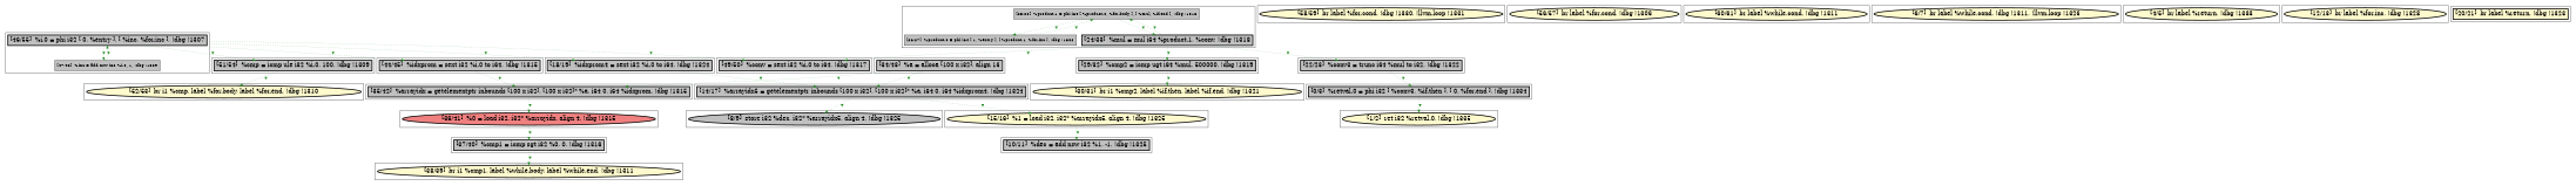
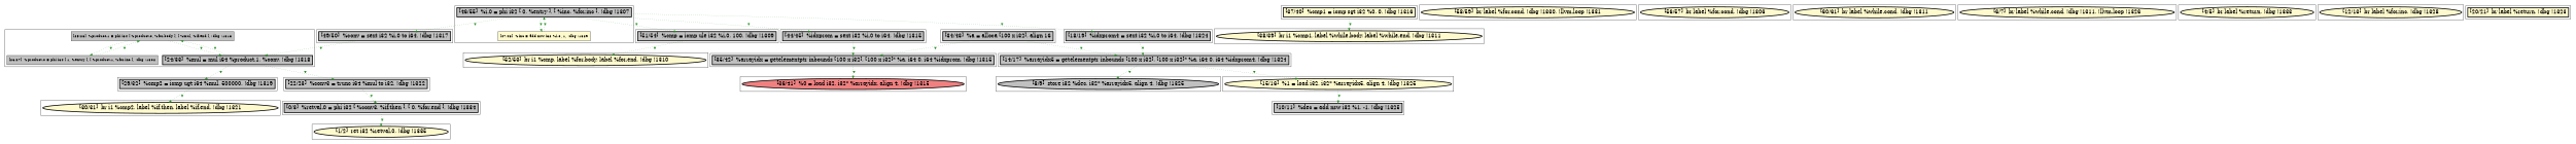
  digraph {
    node [fillcolor=grey fontsize=20 penwidth=3.0 shape=rectangle style=filled]
    edge [color=forestgreen fontcolor=forestgreen style=dotted]
    n1 [label="[29/32]  %cmp2 = icmp ugt i64 %mul, 500000, !dbg !1319"]
-   n2 [label="[37/40]  %cmp1 = icmp sgt i32 %0, 0, !dbg !1316"]
+   n2 [fillcolor=lemonchiffon label="[37/40]  %cmp1 = icmp sgt i32 %0, 0, !dbg !1316"]
    n3 [fillcolor=lemonchiffon label="[58/59]  br label %for.cond, !dbg !1330, !llvm.loop !1331" shape=ellipse]
    n4 [label="[51/54]  %cmp = icmp ule i32 %i.0, 100, !dbg !1309"]
    n5 [fillcolor=lemonchiffon label="[56/57]  br label %for.cond, !dbg !1306" shape=ellipse]
    n6 [label="[44/45]  %idxprom = sext i32 %i.0 to i64, !dbg !1315"]
    n7 [fillcolor=lemonchiffon label="[60/61]  br label %while.cond, !dbg !1311" shape=ellipse]
    n8 [label="[35/42]  %arrayidx = getelementptr inbounds [100 x i32], [100 x i32]* %a, i64 0, i64 %idxprom, !dbg !1315"]
    n9 [label="[25/28]  %product.1 = phi i64 [ %product.0, %for.body ], [ %mul, %if.end ], !dbg !1313" fontsize="" penwidth=""]
    n10 [label="[26/27]  %product.0 = phi i64 [ 1, %entry ], [ %product.1, %for.inc ], !dbg !1302" fontsize="" penwidth=""]
    n11 [label="[24/33]  %mul = mul i64 %product.1, %conv, !dbg !1318"]
    n12 [label="[10/11]  %dec = add nsw i32 %1, -1, !dbg !1325"]
    n13 [label="[8/9]  store i32 %dec, i32* %arrayidx5, align 4, !dbg !1325" shape=ellipse]
    n14 [fillcolor=lemonchiffon label="[6/7]  br label %while.cond, !dbg !1311, !llvm.loop !1326" shape=ellipse]
    n15 [fillcolor=lemonchiffon label="[4/5]  br label %return, !dbg !1333" shape=ellipse]
    n16 [fillcolor=lemonchiffon label="[1/2]  ret i32 %retval.0, !dbg !1335" shape=ellipse]
    n17 [fillcolor=lemonchiffon label="[12/13]  br label %for.inc, !dbg !1328" shape=ellipse]
    n18 [label="[0/3]  %retval.0 = phi i32 [ %conv3, %if.then ], [ 0, %for.end ], !dbg !1334"]
    n19 [label="[14/17]  %arrayidx5 = getelementptr inbounds [100 x i32], [100 x i32]* %a, i64 0, i64 %idxprom4, !dbg !1324"]
    n20 [fillcolor=lemonchiffon label="[52/53]  br i1 %cmp, label %for.body, label %for.end, !dbg !1310" shape=ellipse]
    n21 [fillcolor=lemonchiffon label="[30/31]  br i1 %cmp2, label %if.then, label %if.end, !dbg !1321" shape=ellipse]
    n22 [label="[18/19]  %idxprom4 = sext i32 %i.0 to i64, !dbg !1324"]
    n23 [fillcolor=lemonchiffon label="[20/21]  br label %return, !dbg !1323" shape=box]
    n24 [fillcolor=lightcoral label="[36/41]  %0 = load i32, i32* %arrayidx, align 4, !dbg !1315" shape=ellipse]
    n25 [fillcolor=lemonchiffon label="[15/16]  %1 = load i32, i32* %arrayidx5, align 4, !dbg !1325" shape=ellipse]
    n26 [label="[49/50]  %conv = sext i32 %i.0 to i64, !dbg !1317"]
    n27 [label="[22/23]  %conv3 = trunc i64 %mul to i32, !dbg !1322"]
    n28 [label="[34/43]  %a = alloca [100 x i32], align 16"]
    n29 [label="[46/55]  %i.0 = phi i32 [ 0, %entry ], [ %inc, %for.inc ], !dbg !1307"]
-   n30 [label="[47/48]  %inc = add nsw i32 %i.0, 1, !dbg !1329" fontsize="" penwidth=""]
+   n30 [fillcolor=lemonchiffon label="[47/48]  %inc = add nsw i32 %i.0, 1, !dbg !1329" fontsize="" penwidth=""]
    n31 [fillcolor=lemonchiffon label="[38/39]  br i1 %cmp1, label %while.body, label %while.end, !dbg !1311" shape=ellipse]
    subgraph cluster_1 {
      n1
    }
    subgraph cluster_2 {
      n2
    }
    subgraph cluster_3 {
      n3
    }
    subgraph cluster_4 {
      n4
    }
    subgraph cluster_5 {
      n5
    }
    subgraph cluster_6 {
      n6
    }
    subgraph cluster_7 {
      n7
    }
    subgraph cluster_8 {
      n8
    }
    subgraph cluster_9 {
      n9
      n10
      n11
    }
    subgraph cluster_10 {
      n12
    }
    subgraph cluster_11 {
      n13
    }
    subgraph cluster_12 {
      n14
    }
    subgraph cluster_13 {
      n15
    }
    subgraph cluster_14 {
      n16
    }
    subgraph cluster_15 {
      n17
    }
    subgraph cluster_16 {
      n18
    }
    subgraph cluster_17 {
      n19
    }
    subgraph cluster_18 {
      n20
    }
    subgraph cluster_19 {
      n21
    }
    subgraph cluster_20 {
      n22
    }
    subgraph cluster_21 {
      n23
    }
    subgraph cluster_22 {
      n24
    }
    subgraph cluster_23 {
      n25
    }
    subgraph cluster_24 {
      n26
    }
    subgraph cluster_25 {
      n27
    }
    subgraph cluster_26 {
      n28
    }
    subgraph cluster_27 {
      n29
      n30
    }
    subgraph cluster_28 {
      n31
    }
    n1 -> n21 [label=T]
    n2 -> n31 [label=T]
    n4 -> n20 [label=T]
    n6 -> n8 [label=T]
    n8 -> n24 [label=T]
    n9 -> n10 [label=T]
    n9 -> n11 [label=T]
    n10 -> n9 [label=T]
    n11 -> n1 [label=T]
    n11 -> n9 [label=T]
    n11 -> n27 [label=T]
    n18 -> n16 [label=T]
    n19 -> n13 [label=T]
    n19 -> n25 [label=T]
    n22 -> n19 [label=T]
-   n24 -> n2 [label=T]
    n25 -> n12 [label=T]
-   n11 -> n26 [label=T]
+   n26 -> n11 [label=T]
    n27 -> n18 [label=T]
    n28 -> n8 [label=T]
    n28 -> n19 [label=T]
    n29 -> n4 [label=T]
    n29 -> n6 [label=T]
    n29 -> n22 [label=T]
    n29 -> n26 [label=T]
    n29 -> n30 [label=T]
    n30 -> n29 [label=T]
  }
